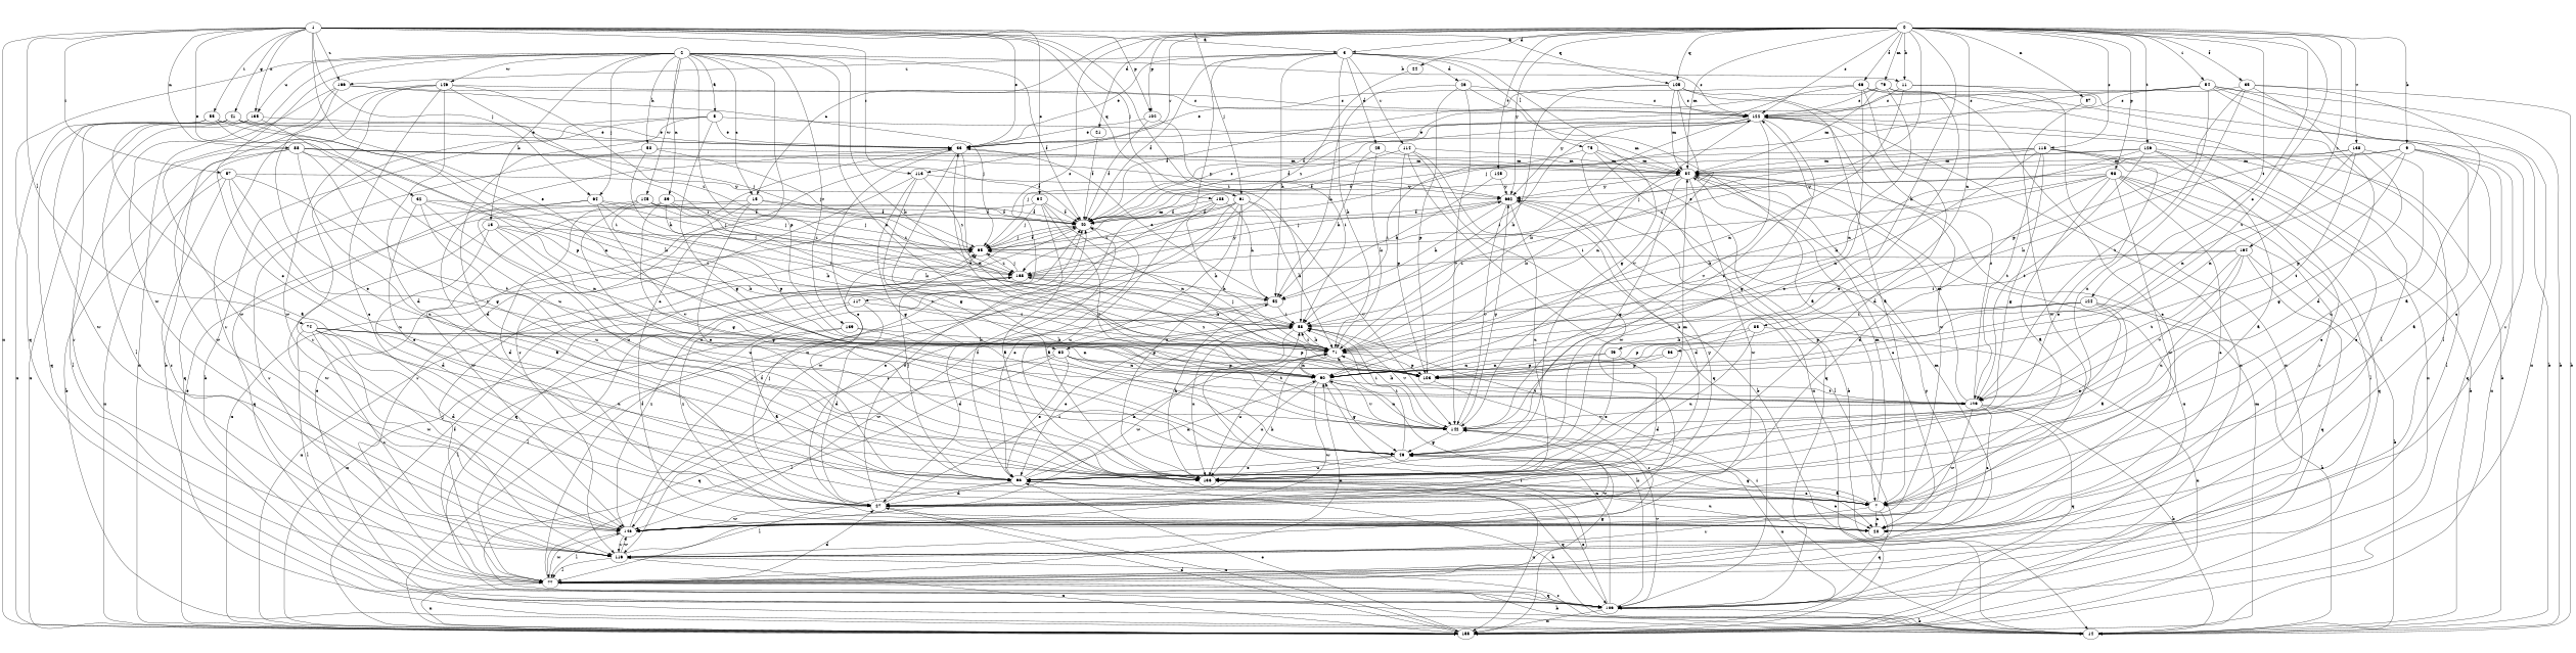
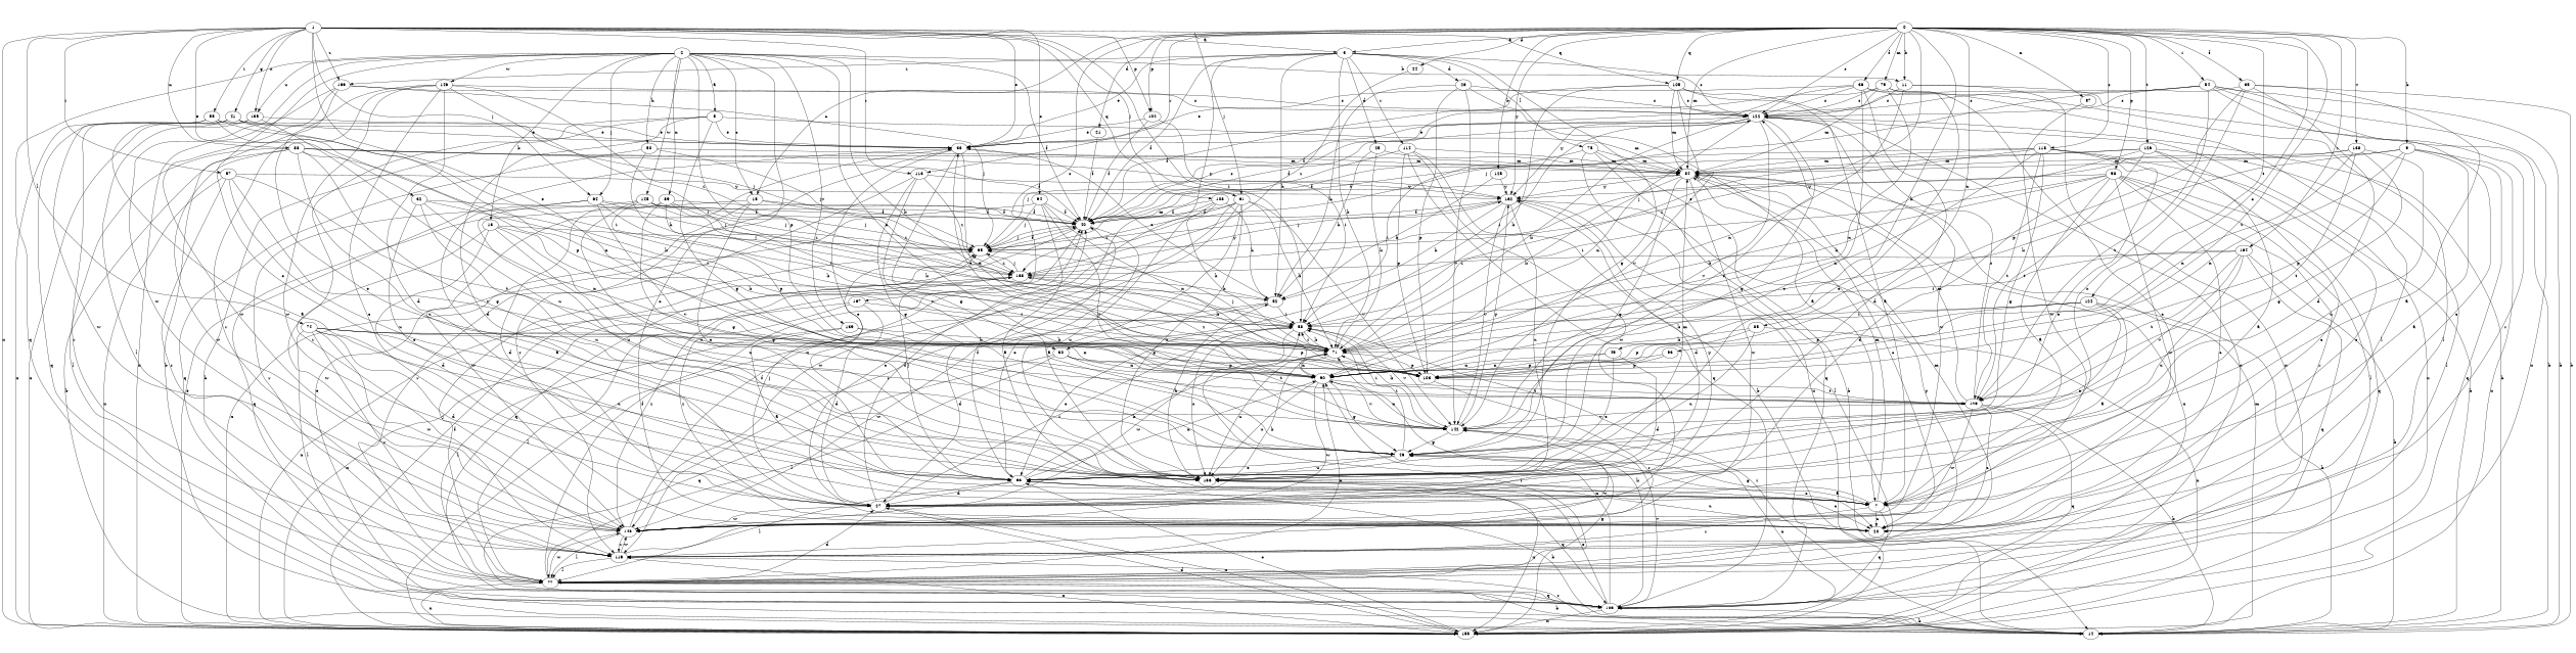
  strict digraph {
    0
    3
    9
    11
    15
    21
    24
    30
    35
    36
    49
    54
    61
    79
    84
    85
    87
    93
    98
    102
    105
    113
-   117
+   117 [label=167]
    118
    122
    124
    125
    126
    129
    138
-   162 [label=662]
+   162
    164
    33
    155
    166
    40
    71
    25
    26
    46
    52
    75
    114
    90
    103
    109
    7
    14
    96
    148
    168
    77
    27
    136
    20
    116
    65
    142
    58
    1
    32
    41
    55
    57
    64
    74
    88
    94
    108
    135
    2
    5
    13
    50
    89
    139
    145
    146
    0 -> 3 [label=a]
    0 -> 9 [label=b]
    0 -> 11 [label=b]
    0 -> 15 [label=c]
    0 -> 21 [label=d]
    0 -> 24 [label=d]
    0 -> 30 [label=e]
    0 -> 35 [label=f]
    0 -> 36 [label=f]
    0 -> 49 [label=h]
    0 -> 54 [label=i]
    0 -> 61 [label=j]
    0 -> 79 [label=m]
    0 -> 84 [label=m]
    0 -> 85 [label=n]
    0 -> 87 [label=n]
    0 -> 93 [label=o]
    0 -> 98 [label=p]
    0 -> 102 [label=p]
    0 -> 105 [label=q]
    0 -> 113 [label=r]
    0 -> 117 [label=s]
    0 -> 118 [label=s]
    0 -> 122 [label=s]
    0 -> 124 [label=t]
-   0 -> 125 [label=t]
+   0 -> 125 [label=b]
    0 -> 126 [label=t]
    0 -> 129 [label=t]
    0 -> 138 [label=v]
    0 -> 162 [label=y]
    0 -> 164 [label=z]
    3 -> 122 [label=s]
    3 -> 33 [label=e]
    3 -> 155 [label=x]
    3 -> 166 [label=z]
    3 -> 40 [label=f]
    3 -> 71 [label=k]
    3 -> 25 [label=d]
    3 -> 26 [label=d]
    3 -> 46 [label=g]
    3 -> 52 [label=h]
    3 -> 75 [label=l]
    3 -> 114 [label=r]
    9 -> 84 [label=m]
    9 -> 155 [label=x]
    9 -> 71 [label=k]
    9 -> 90 [label=n]
    9 -> 103 [label=p]
    9 -> 109 [label=q]
    9 -> 7 [label=a]
    11 -> 122 [label=s]
    11 -> 155 [label=x]
    11 -> 90 [label=n]
    11 -> 14 [label=b]
    15 -> 40 [label=f]
    15 -> 109 [label=q]
    15 -> 96 [label=o]
    15 -> 148 [label=w]
    15 -> 168 [label=z]
    21 -> 40 [label=f]
    24 -> 168 [label=z]
    30 -> 129 [label=t]
    30 -> 90 [label=n]
    30 -> 103 [label=p]
    30 -> 109 [label=q]
-   30 -> 96 [label=o]
    30 -> 77 [label=l]
    35 -> 122 [label=s]
    35 -> 103 [label=p]
    35 -> 7 [label=a]
    35 -> 14 [label=b]
    35 -> 27 [label=d]
    35 -> 136 [label=u]
+   36 -> 122 [label=s]
    36 -> 162 [label=y]
    36 -> 33 [label=e]
    36 -> 96 [label=o]
    36 -> 77 [label=l]
    36 -> 27 [label=d]
    36 -> 20 [label=c]
    49 -> 90 [label=n]
    49 -> 103 [label=p]
    49 -> 96 [label=o]
    49 -> 27 [label=d]
    54 -> 122 [label=s]
    54 -> 129 [label=t]
    54 -> 33 [label=e]
    54 -> 155 [label=x]
    54 -> 14 [label=b]
    54 -> 20 [label=c]
    54 -> 116 [label=r]
    54 -> 65 [label=j]
    61 -> 40 [label=f]
    61 -> 71 [label=k]
    61 -> 7 [label=a]
    61 -> 148 [label=w]
    61 -> 168 [label=z]
    61 -> 136 [label=u]
    61 -> 116 [label=r]
    61 -> 142 [label=v]
    79 -> 84 [label=m]
    79 -> 122 [label=s]
    79 -> 40 [label=f]
    79 -> 90 [label=n]
    79 -> 96 [label=o]
    79 -> 77 [label=l]
    84 -> 162 [label=y]
    84 -> 155 [label=x]
    84 -> 71 [label=k]
    84 -> 46 [label=g]
    84 -> 148 [label=w]
    84 -> 20 [label=c]
    85 -> 155 [label=x]
    85 -> 71 [label=k]
    85 -> 103 [label=p]
    85 -> 136 [label=u]
    87 -> 148 [label=w]
    93 -> 90 [label=n]
    93 -> 103 [label=p]
    98 -> 162 [label=y]
    98 -> 71 [label=k]
    98 -> 109 [label=q]
    98 -> 7 [label=a]
    98 -> 148 [label=w]
    98 -> 77 [label=l]
    98 -> 27 [label=d]
    98 -> 20 [label=c]
    98 -> 116 [label=r]
    98 -> 58 [label=i]
    102 -> 33 [label=e]
    102 -> 40 [label=f]
    102 -> 58 [label=i]
    105 -> 84 [label=m]
    105 -> 122 [label=s]
    105 -> 155 [label=x]
    105 -> 40 [label=f]
    105 -> 71 [label=k]
    105 -> 7 [label=a]
    105 -> 142 [label=v]
    113 -> 162 [label=y]
    113 -> 46 [label=g]
    113 -> 168 [label=z]
    113 -> 77 [label=r]
    113 -> 142 [label=v]
    117 -> 155 [label=x]
    117 -> 77 [label=l]
    117 -> 27 [label=d]
    117 -> 58 [label=i]
    118 -> 84 [label=m]
    118 -> 129 [label=t]
    118 -> 40 [label=f]
    118 -> 46 [label=g]
    118 -> 90 [label=n]
    118 -> 14 [label=b]
    118 -> 96 [label=o]
    118 -> 168 [label=z]
    118 -> 20 [label=c]
    122 -> 33 [label=e]
    122 -> 155 [label=x]
    122 -> 40 [label=f]
    122 -> 71 [label=k]
    122 -> 46 [label=g]
    122 -> 90 [label=n]
    122 -> 14 [label=b]
    122 -> 148 [label=w]
    122 -> 142 [label=v]
    122 -> 58 [label=i]
    124 -> 71 [label=k]
    124 -> 103 [label=p]
    124 -> 7 [label=a]
    124 -> 14 [label=b]
    124 -> 96 [label=o]
    124 -> 58 [label=i]
    125 -> 162 [label=y]
    125 -> 52 [label=h]
    126 -> 84 [label=m]
    126 -> 129 [label=t]
    126 -> 40 [label=f]
    126 -> 71 [label=k]
    126 -> 7 [label=a]
    126 -> 77 [label=l]
    126 -> 20 [label=c]
    129 -> 84 [label=m]
    129 -> 122 [label=s]
    129 -> 71 [label=k]
    129 -> 109 [label=q]
    129 -> 14 [label=b]
    129 -> 148 [label=w]
    129 -> 20 [label=c]
    129 -> 142 [label=v]
    138 -> 84 [label=m]
    138 -> 129 [label=t]
    138 -> 46 [label=g]
    138 -> 90 [label=n]
    138 -> 136 [label=u]
    138 -> 65 [label=j]
    162 -> 40 [label=f]
    162 -> 52 [label=h]
    162 -> 77 [label=l]
    162 -> 27 [label=d]
    162 -> 136 [label=u]
    162 -> 65 [label=j]
    162 -> 142 [label=v]
    164 -> 129 [label=t]
    164 -> 109 [label=q]
    164 -> 14 [label=b]
    164 -> 168 [label=z]
    164 -> 136 [label=u]
    164 -> 142 [label=v]
    164 -> 58 [label=i]
    33 -> 84 [label=m]
    33 -> 46 [label=g]
    33 -> 90 [label=n]
    33 -> 96 [label=o]
    33 -> 116 [label=r]
    155 -> 33 [label=e]
    155 -> 40 [label=f]
    155 -> 96 [label=o]
    155 -> 27 [label=d]
    155 -> 58 [label=i]
    166 -> 122 [label=s]
    166 -> 155 [label=x]
    166 -> 96 [label=o]
    166 -> 148 [label=w]
    166 -> 65 [label=j]
    40 -> 122 [label=s]
    40 -> 109 [label=q]
    40 -> 96 [label=o]
    40 -> 65 [label=j]
    71 -> 90 [label=n]
    71 -> 103 [label=p]
    71 -> 136 [label=u]
    71 -> 65 [label=j]
    71 -> 58 [label=i]
    25 -> 84 [label=m]
    25 -> 71 [label=k]
    25 -> 52 [label=h]
    26 -> 122 [label=s]
    26 -> 52 [label=h]
    26 -> 103 [label=p]
    26 -> 7 [label=a]
    26 -> 142 [label=v]
    46 -> 96 [label=o]
    46 -> 136 [label=u]
    46 -> 20 [label=c]
    46 -> 58 [label=i]
    52 -> 33 [label=e]
    52 -> 148 [label=w]
    52 -> 27 [label=d]
    52 -> 58 [label=i]
    75 -> 84 [label=m]
    75 -> 155 [label=x]
    75 -> 109 [label=q]
    75 -> 14 [label=b]
    75 -> 58 [label=i]
    114 -> 84 [label=m]
    114 -> 103 [label=p]
    114 -> 109 [label=q]
    114 -> 14 [label=b]
    114 -> 148 [label=w]
    114 -> 65 [label=j]
    90 -> 129 [label=t]
    90 -> 46 [label=g]
    90 -> 148 [label=w]
    90 -> 168 [label=z]
    90 -> 136 [label=u]
    90 -> 142 [label=v]
    103 -> 129 [label=t]
    103 -> 33 [label=e]
    103 -> 116 [label=r]
    109 -> 155 [label=x]
    109 -> 71 [label=k]
    109 -> 90 [label=n]
    109 -> 14 [label=b]
    109 -> 96 [label=o]
    109 -> 142 [label=v]
    7 -> 84 [label=m]
    7 -> 46 [label=g]
    7 -> 109 [label=q]
    7 -> 20 [label=c]
    7 -> 116 [label=r]
    14 -> 84 [label=m]
    14 -> 33 [label=e]
    14 -> 116 [label=r]
    14 -> 58 [label=i]
    96 -> 40 [label=f]
    96 -> 71 [label=k]
    96 -> 90 [label=n]
    96 -> 109 [label=q]
    96 -> 14 [label=b]
    96 -> 77 [label=l]
    96 -> 27 [label=d]
    96 -> 65 [label=j]
    148 -> 40 [label=f]
    148 -> 168 [label=z]
    148 -> 77 [label=l]
    148 -> 116 [label=r]
    168 -> 162 [label=y]
    168 -> 155 [label=x]
    168 -> 71 [label=k]
    168 -> 52 [label=h]
    168 -> 65 [label=j]
    77 -> 162 [label=y]
    77 -> 155 [label=x]
    77 -> 40 [label=f]
    77 -> 46 [label=g]
    77 -> 90 [label=n]
    77 -> 109 [label=q]
    77 -> 14 [label=b]
    77 -> 148 [label=w]
    77 -> 27 [label=d]
    77 -> 65 [label=j]
    27 -> 162 [label=y]
    27 -> 155 [label=x]
    27 -> 40 [label=f]
    27 -> 71 [label=k]
    27 -> 148 [label=w]
    27 -> 65 [label=j]
    27 -> 58 [label=i]
    136 -> 84 [label=m]
    136 -> 155 [label=x]
    136 -> 52 [label=h]
    136 -> 7 [label=a]
    136 -> 20 [label=c]
    20 -> 168 [label=z]
    20 -> 136 [label=u]
    116 -> 84 [label=m]
    116 -> 155 [label=x]
    116 -> 148 [label=w]
    116 -> 77 [label=l]
    116 -> 142 [label=v]
    65 -> 84 [label=m]
    65 -> 40 [label=f]
    65 -> 168 [label=z]
    142 -> 122 [label=s]
    142 -> 162 [label=y]
    142 -> 155 [label=x]
    142 -> 46 [label=g]
    142 -> 90 [label=n]
    142 -> 58 [label=i]
    58 -> 71 [label=k]
    58 -> 96 [label=o]
    58 -> 148 [label=w]
    58 -> 136 [label=u]
    58 -> 142 [label=v]
    1 -> 3 [label=a]
    1 -> 30 [label=e]
    1 -> 61 [label=j]
    1 -> 102 [label=p]
    1 -> 105 [label=q]
    1 -> 113 [label=r]
    1 -> 33 [label=e]
    1 -> 155 [label=x]
    1 -> 166 [label=z]
    1 -> 58 [label=i]
    1 -> 32 [label=e]
    1 -> 41 [label=g]
    1 -> 55 [label=i]
    1 -> 57 [label=i]
    1 -> 64 [label=j]
    1 -> 74 [label=l]
    1 -> 88 [label=n]
    1 -> 94 [label=o]
    1 -> 108 [label=q]
    1 -> 135 [label=u]
    32 -> 40 [label=f]
    32 -> 90 [label=n]
    32 -> 96 [label=o]
    32 -> 136 [label=u]
    32 -> 58 [label=i]
    41 -> 33 [label=e]
    41 -> 90 [label=n]
    41 -> 109 [label=q]
    41 -> 7 [label=a]
    41 -> 116 [label=r]
    41 -> 65 [label=j]
    55 -> 33 [label=e]
    55 -> 155 [label=x]
    55 -> 103 [label=p]
    55 -> 148 [label=w]
    55 -> 58 [label=i]
    57 -> 129 [label=t]
    57 -> 162 [label=y]
    57 -> 155 [label=x]
    57 -> 136 [label=u]
    57 -> 116 [label=r]
    57 -> 142 [label=v]
    64 -> 40 [label=f]
    64 -> 71 [label=k]
    64 -> 7 [label=a]
    64 -> 136 [label=u]
    64 -> 65 [label=j]
    64 -> 142 [label=v]
    74 -> 71 [label=k]
    74 -> 90 [label=n]
    74 -> 103 [label=p]
    74 -> 148 [label=w]
    74 -> 77 [label=l]
    74 -> 27 [label=d]
    74 -> 136 [label=u]
    74 -> 116 [label=r]
    88 -> 84 [label=m]
    88 -> 162 [label=y]
    88 -> 40 [label=f]
    88 -> 71 [label=k]
    88 -> 46 [label=g]
    88 -> 14 [label=b]
    88 -> 148 [label=w]
    88 -> 77 [label=l]
    88 -> 136 [label=u]
    94 -> 155 [label=x]
    94 -> 40 [label=f]
    94 -> 90 [label=n]
    94 -> 7 [label=a]
    94 -> 65 [label=j]
    94 -> 142 [label=v]
    108 -> 40 [label=f]
    108 -> 71 [label=k]
    108 -> 52 [label=h]
    108 -> 136 [label=u]
    108 -> 20 [label=c]
    135 -> 33 [label=e]
    135 -> 155 [label=x]
    135 -> 77 [label=l]
    135 -> 136 [label=u]
    2 -> 11 [label=b]
    2 -> 15 [label=c]
    2 -> 40 [label=f]
    2 -> 71 [label=k]
    2 -> 90 [label=n]
    2 -> 103 [label=p]
    2 -> 109 [label=q]
    2 -> 96 [label=o]
    2 -> 148 [label=w]
    2 -> 20 [label=c]
    2 -> 64 [label=j]
    2 -> 135 [label=u]
    2 -> 5 [label=a]
    2 -> 13 [label=b]
    2 -> 50 [label=h]
    2 -> 89 [label=n]
    2 -> 139 [label=v]
    2 -> 145 [label=w]
    2 -> 146 [label=w]
    5 -> 84 [label=m]
    5 -> 33 [label=e]
    5 -> 46 [label=g]
    5 -> 14 [label=b]
    5 -> 27 [label=d]
    5 -> 116 [label=r]
    13 -> 71 [label=k]
    13 -> 46 [label=g]
    13 -> 148 [label=w]
    13 -> 27 [label=d]
    13 -> 136 [label=u]
    13 -> 65 [label=j]
    50 -> 84 [label=m]
    50 -> 52 [label=h]
    50 -> 109 [label=q]
    50 -> 65 [label=j]
    89 -> 40 [label=f]
    89 -> 46 [label=g]
    89 -> 168 [label=z]
    89 -> 27 [label=d]
    89 -> 65 [label=j]
    89 -> 58 [label=i]
    139 -> 71 [label=k]
    139 -> 103 [label=p]
    139 -> 7 [label=a]
    139 -> 77 [label=l]
    145 -> 40 [label=f]
    145 -> 71 [label=k]
    145 -> 103 [label=p]
    145 -> 136 [label=u]
    145 -> 116 [label=r]
    145 -> 65 [label=j]
    146 -> 122 [label=s]
    146 -> 14 [label=b]
    146 -> 148 [label=w]
    146 -> 168 [label=z]
    146 -> 27 [label=d]
    146 -> 20 [label=c]
    146 -> 116 [label=r]
    146 -> 58 [label=i]
  }
